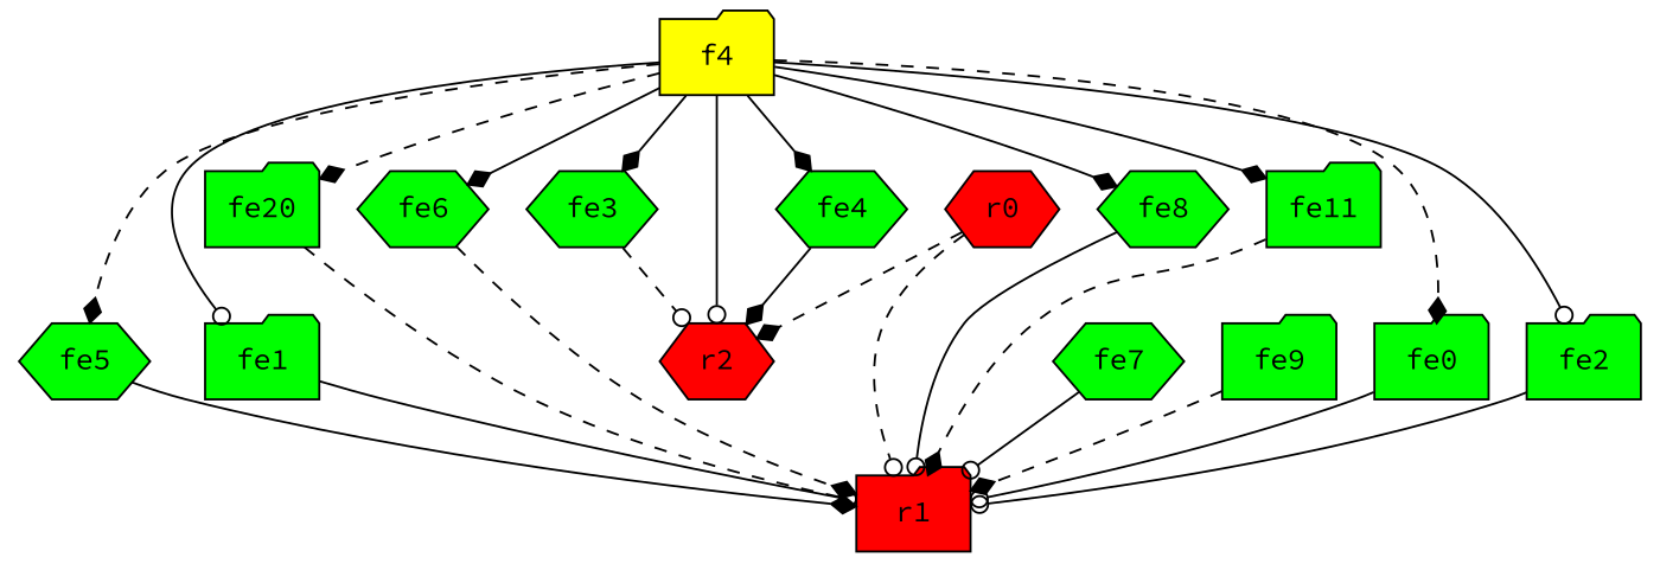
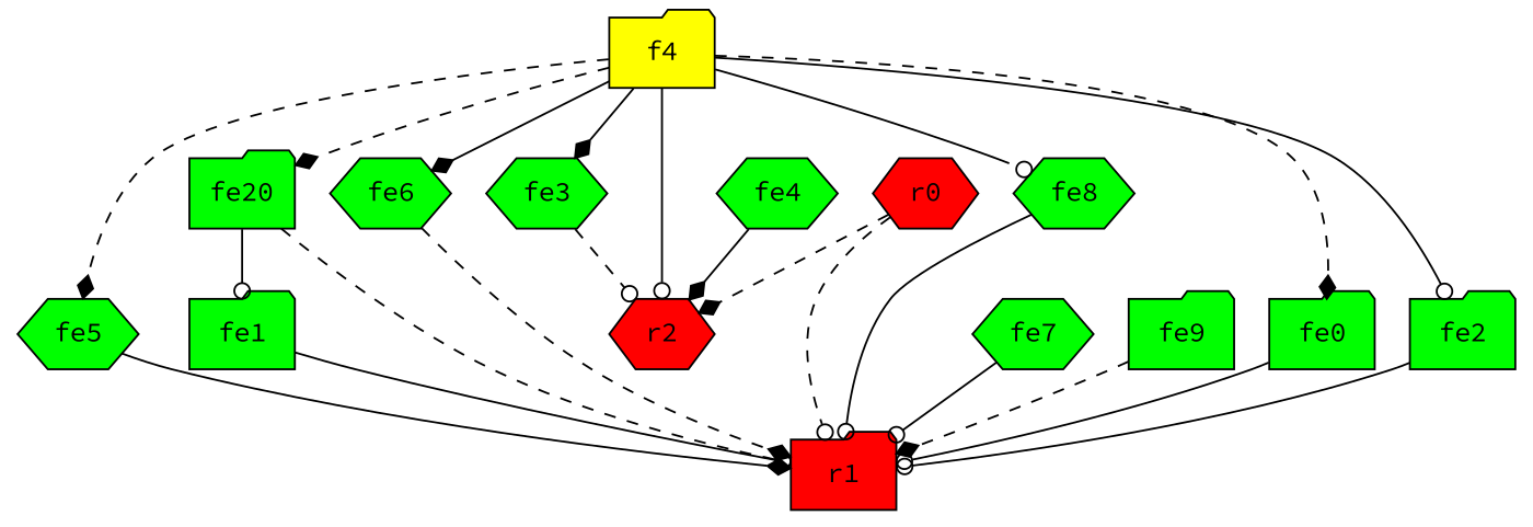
  digraph {
    fontname="Source Code Pro"
    node [fillcolor=green fontname="Source Code Pro" shape=folder style=filled]
    edge [arrowhead=diamond fontname="Source Code Pro" style=solid]
    n1 [fillcolor=yellow label=f4]
    n2 [label=fe0]
    n3 [label=fe1]
    n4 [label=fe2]
    n5 [label=fe3 shape=hexagon]
    n6 [label=fe4 shape=hexagon]
    n7 [label=fe5 shape=hexagon]
    n8 [label=fe6 shape=hexagon]
    n9 [label=fe8 shape=hexagon]
    n10 [label=fe20]
-   n11 [label=fe11]
    n12 [fillcolor=red label=r2 shape=hexagon]
    n13 [fillcolor=red label=r1]
    n14 [label=fe7 shape=hexagon]
    n15 [label=fe9]
    n16 [fillcolor=red label=r0 shape=hexagon]
    n1 -> n2 [style=dashed]
-   n1 -> n3 [arrowhead=odot]
+   n10 -> n3 [arrowhead=odot]
    n1 -> n4 [arrowhead=odot]
    n1 -> n5
-   n1 -> n6
    n1 -> n7 [style=dashed]
    n1 -> n8
-   n1 -> n9
+   n1 -> n9 [arrowhead=odot]
    n1 -> n10 [style=dashed]
-   n1 -> n11
    n1 -> n12 [arrowhead=odot]
    n2 -> n13 [arrowhead=odot]
    n3 -> n13 [arrowhead=odot]
    n4 -> n13 [arrowhead=odot]
    n5 -> n12 [arrowhead=odot style=dashed]
    n6 -> n12
    n7 -> n13
    n8 -> n13 [style=dashed]
    n9 -> n13 [arrowhead=odot]
    n10 -> n13 [arrowhead=odot style=dashed]
-   n11 -> n13 [style=dashed]
    n14 -> n13 [arrowhead=odot]
    n15 -> n13 [style=dashed]
    n16 -> n12 [style=dashed]
    n16 -> n13 [arrowhead=odot style=dashed]
  }
